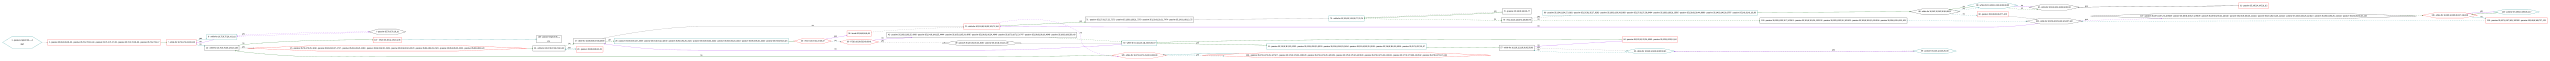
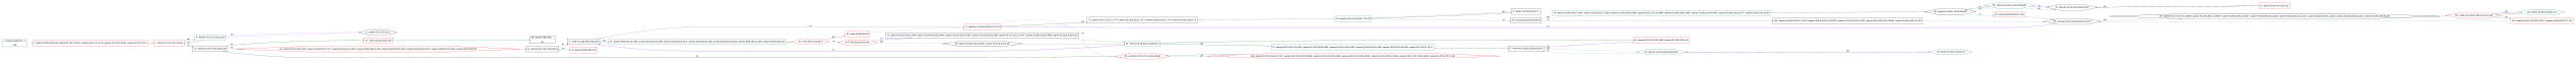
  digraph {
    bgcolor=white
    compound=true
    fillcolor="#FFFFCC"
    fontname=Arial
    fontsize=12
    pack=true
    packmode=clust
    rankdir=LR
    style="rounded,filled"
    node [color=red compound=true fillcolor="#ffffff" fixedsize=false fontname=Arial fontsize=12 node_initialized=no shape=box style=filled]
    edge [arrowhead=dot arrowsize=0.5 arrowtail=none color=darkgreen compound=true dir=forward fontcolor=black fontname=Arial fontsize=12 style=solid]
    n1 [label="2 - passive 35,69,2,69,18,,33 - passive 35,70,2,70,19,,44 - passive 35,71,2,71,17,,55 - passive 35,72,2,72,18,,66 - passive 35,73,2,73,9,,7"]
    n2 [label="7 - while-for 10,74,6,74,24,12,8,13"]
    n3 [color=teal label="8 - while-for 10,75,8,75,26,10,9,11"]
    n4 [color=black label="14 - while-for 10,78,6,78,36,135,15,136"]
-   n5 [color=teal label="1 - passive-implicit 36,,,,,,2\n\nstart" shape=hexagon]
+   n5 [color=teal label="1 - passive-implicit 36,,,,,,2\n\nstart"]
    n6 [color=black label="9 - passive 35,76,6,76,18,,10" shape=hexagon]
    n7 [label="15 - passive 35,79,4,79,25,,1616 - passive 35,80,4,80,27,,1717 - passive 35,81,4,81,21,,1818 - passive 35,82,4,82,20,,1919 - passive 35,83,4,83,19,,2020 - passive 35,84,4,84,23,,2121 - passive 35,85,4,85,20,,2222 - passive 35,86,4,86,8,,23" shape=hexagon]
    n8 [label="137 - return 30,181,2,181,9,,138"]
    n9 [color=black label="23 - while-for 10,87,8,87,26,25,24,26"]
    n10 [color=black label="138 - passive-implicit 36,,,,,,\n\nend"]
    n11 [label="24 - passive 35,88,6,88,24,,25"]
    n12 [color=black label="27 - while-for 10,89,8,89,47,68,28,69"]
    n13 [color=teal label="28 - passive 35,90,6,90,147,,2929 - passive 35,91,6,91,22,,3030 - passive 35,92,6,92,26,,3131 - passive 35,93,6,93,33,,3232 - passive 35,94,6,94,23,,3333 - passive 35,95,6,95,20,,3434 - passive 35,96,6,96,16,,35"]
    n14 [label="70 - while-for 10,126,8,126,50,123,71,124"]
    n15 [label="35 - if 5,97,10,97,31,37,36,37" shape=hexagon]
    n16 [color=black label="71 - passive 35,127,6,127,22,,7272 - passive 35,128,6,128,21,,7373 - passive 35,129,6,129,21,,7474 - passive 35,130,6,130,13,,75"]
    n17 [label="125 - while-for 10,171,8,171,41,133,126,134" shape=hexagon]
    n18 [label="36 - break 32,98,8,98,8,,69"]
    n19 [label="38 - if 5,99,10,99,532,49,39,41" shape=hexagon]
    n20 [color=teal label="75 - while-for 10,131,10,131,28,77,76,78"]
    n21 [label="126 - passive 35,172,6,172,29,,127127 - passive 35,173,6,173,22,,128128 - passive 35,174,6,174,25,,129129 - passive 35,175,6,175,26,,130130 - passive 35,176,6,176,26,,131131 - passive 35,177,6,177,499,,132132 - passive 35,178,6,178,17,,133" shape=hexagon]
    n22 [color=black label="39 - passive 35,100,8,100,16,,4040 - passive 35,101,8,101,15,,49" shape=hexagon]
    n23 [color=black label="42 - passive 35,103,8,103,25,,4343 - passive 35,104,8,104,125,,4444 - passive 35,105,8,105,24,,4545 - passive 35,106,8,106,24,,4646 - passive 35,107,8,107,15,,4747 - passive 35,108,8,108,16,,4848 - passive 35,109,8,109,350,,49"]
    n24 [color=teal label="50 - while-for 10,111,10,111,43,66,51,67"]
    n25 [color=teal label="51 - passive 35,112,8,112,32,,5252 - passive 35,113,8,113,25,,5353 - passive 35,114,8,114,25,,5454 - passive 35,115,8,115,25,,5555 - passive 35,116,8,116,26,,5656 - passive 35,117,8,117,15,,57"]
    n26 [color=black label="57 - while-for 10,118,12,118,30,62,58,63"]
    n27 [color=teal label="58 - while-for 10,119,14,119,32,60,59,61" shape=hexagon]
    n28 [label="64 - passive 35,122,8,122,24,,6565 - passive 35,123,8,123,10,,66"]
    n29 [color=teal label="59 - passive 35,120,12,120,26,,60" shape=hexagon]
    n30 [color=black label="76 - passive 35,132,8,132,19,,77"]
    n31 [color=black label="79 - if 5,133,10,133,374,105,80,99"]
    n32 [color=teal label="80 - passive 35,134,8,134,27,,8181 - passive 35,135,8,135,27,,8282 - passive 35,136,8,136,34,,8383 - passive 35,137,8,137,28,,8484 - passive 35,138,8,138,31,,8585 - passive 35,139,8,139,44,,8686 - passive 35,140,8,140,30,,8787 - passive 35,141,8,141,18,,88"]
    n33 [color=black label="100 - passive 35,150,8,150,157,,101101 - passive 35,151,8,151,26,,102102 - passive 35,152,8,152,26,,103103 - passive 35,153,8,153,15,,104104 - passive 35,154,8,154,613,,105"]
    n34 [color=black label="88 - while-for 10,142,12,142,30,96,89,97" shape=hexagon]
    n35 [color=black label="106 - while-for 10,156,10,156,43,121,107,122" shape=hexagon]
    n36 [color=teal label="89 - while-for 10,143,14,143,32,94,90,95" shape=hexagon]
    n37 [label="98 - passive 35,148,8,148,477,,105"]
    n38 [color=black label="107 - passive 35,157,8,157,26,,108108 - passive 35,158,8,158,27,,109109 - passive 35,159,8,159,34,,110110 - passive 35,160,8,160,25,,111111 - passive 35,161,8,161,26,,112112 - passive 35,162,8,162,25,,113113 - passive 35,163,8,163,26,,114114 - passive 35,164,8,164,15,,115" shape=hexagon]
    n39 [color=black label="90 - while-for 10,144,16,144,34,92,91,93" shape=hexagon]
    n40 [label="91 - passive 35,145,14,145,31,,92"]
    n41 [label="115 - while-for 10,165,12,165,30,117,116,118" shape=hexagon]
    n42 [color=teal label="116 - passive 35,166,10,166,46,,117" shape=hexagon]
    n43 [label="119 - passive 35,167,8,167,363,,120120 - passive 35,168,8,168,727,,121"]
    n1 -> n2 [arrowhead=tee]
    n2 -> n3 [arrowhead=odot color=teal label=yes]
    n2 -> n4 [arrowhead=tee color=teal label=no]
    n3 -> n2 [arrowhead=tee color=purple label=no]
    n3 -> n6 [color=purple label=yes style=dashed]
    n4 -> n7 [color=gray40 label=yes]
    n4 -> n8 [label=no]
    n5 -> n1 [color=gray40 style=dashed]
    n6 -> n3 [arrowhead=tee color=purple style=dashed]
    n7 -> n9 [arrowhead=tee]
    n8 -> n10 [color=teal]
    n9 -> n11 [color=teal label=yes style=dashed]
    n9 -> n12 [label=no style=dashed]
    n11 -> n9 [arrowhead=tee color=teal style=dashed]
    n12 -> n13 [label=yes style=dashed]
    n12 -> n14 [arrowhead=odot color=gray40 label=no]
    n13 -> n15 [arrowhead=odot]
    n14 -> n16 [label=yes]
    n14 -> n17 [color=purple label=no style=dashed]
    n15 -> n18 [arrowhead=tee color=purple label=yes]
    n15 -> n19 [arrowhead=tee color=teal label=no style=dashed]
    n16 -> n20 [arrowhead=odot color=gray40]
    n17 -> n4 [arrowhead=tee label=no]
    n17 -> n21 [color=teal label=yes style=dashed]
    n18 -> n14 [arrowhead=tee color=gray40 style=dashed]
    n19 -> n22 [color=gray40 label=yes style=dashed]
    n19 -> n23 [color=purple label=no]
    n20 -> n30 [arrowhead=odot color=gray40 label=yes style=dashed]
    n20 -> n31 [label=no style=dashed]
    n21 -> n17 [arrowhead=tee color=teal]
    n22 -> n24 [color=gray40]
    n23 -> n24 [style=dashed]
    n24 -> n12 [arrowhead=tee color=purple label=no]
    n24 -> n25 [arrowhead=tee label=yes]
    n25 -> n26 [arrowhead=odot]
    n26 -> n27 [arrowhead=odot color=gray40 label=yes style=dashed]
    n26 -> n28 [arrowhead=odot color=purple label=no]
    n27 -> n26 [color=teal label=no style=dashed]
    n27 -> n29 [color=gray40 label=yes style=dashed]
    n28 -> n24 [arrowhead=odot]
    n29 -> n27 [color=purple]
    n30 -> n20 [arrowhead=tee]
    n31 -> n32 [arrowhead=odot color=gray40 label=yes style=dashed]
    n31 -> n33 [label=no style=dashed]
    n32 -> n34
    n33 -> n35 [color=teal style=dashed]
    n34 -> n36 [arrowhead=tee color=teal label=no style=dashed]
    n34 -> n37 [color=teal label=no style=dashed]
    n35 -> n14 [color=purple label=no]
    n35 -> n38 [color=purple label=yes style=dashed]
    n36 -> n34 [label=no]
    n36 -> n39 [arrowhead=tee label=yes style=dashed]
    n37 -> n35 [color=gray40]
    n38 -> n41 [style=dashed]
    n39 -> n36 [arrowhead=odot color=purple label=no]
    n39 -> n40 [arrowhead=tee color=gray40 label=yes]
    n40 -> n39 [color=gray40]
    n41 -> n42 [arrowhead=odot color=purple label=yes]
    n41 -> n43 [arrowhead=tee color=teal label=no]
    n42 -> n41
    n43 -> n35 [arrowhead=tee color=teal style=dashed]
  }
